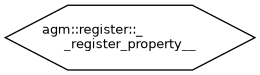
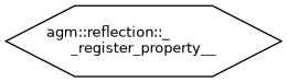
  digraph {
    rankdir=LR
-   n1 [color=black fillcolor=white fontname=Helvetica fontsize=10 height=0.2 label="agm::register::_\l_register_property__" shape=hexagon style=filled width=0.4]
+   n1 [color=black fillcolor=white fontname=Helvetica fontsize=10 height=0.2 label="agm::reflection::_\l_register_property__" shape=hexagon style=filled width=0.4]
  }
